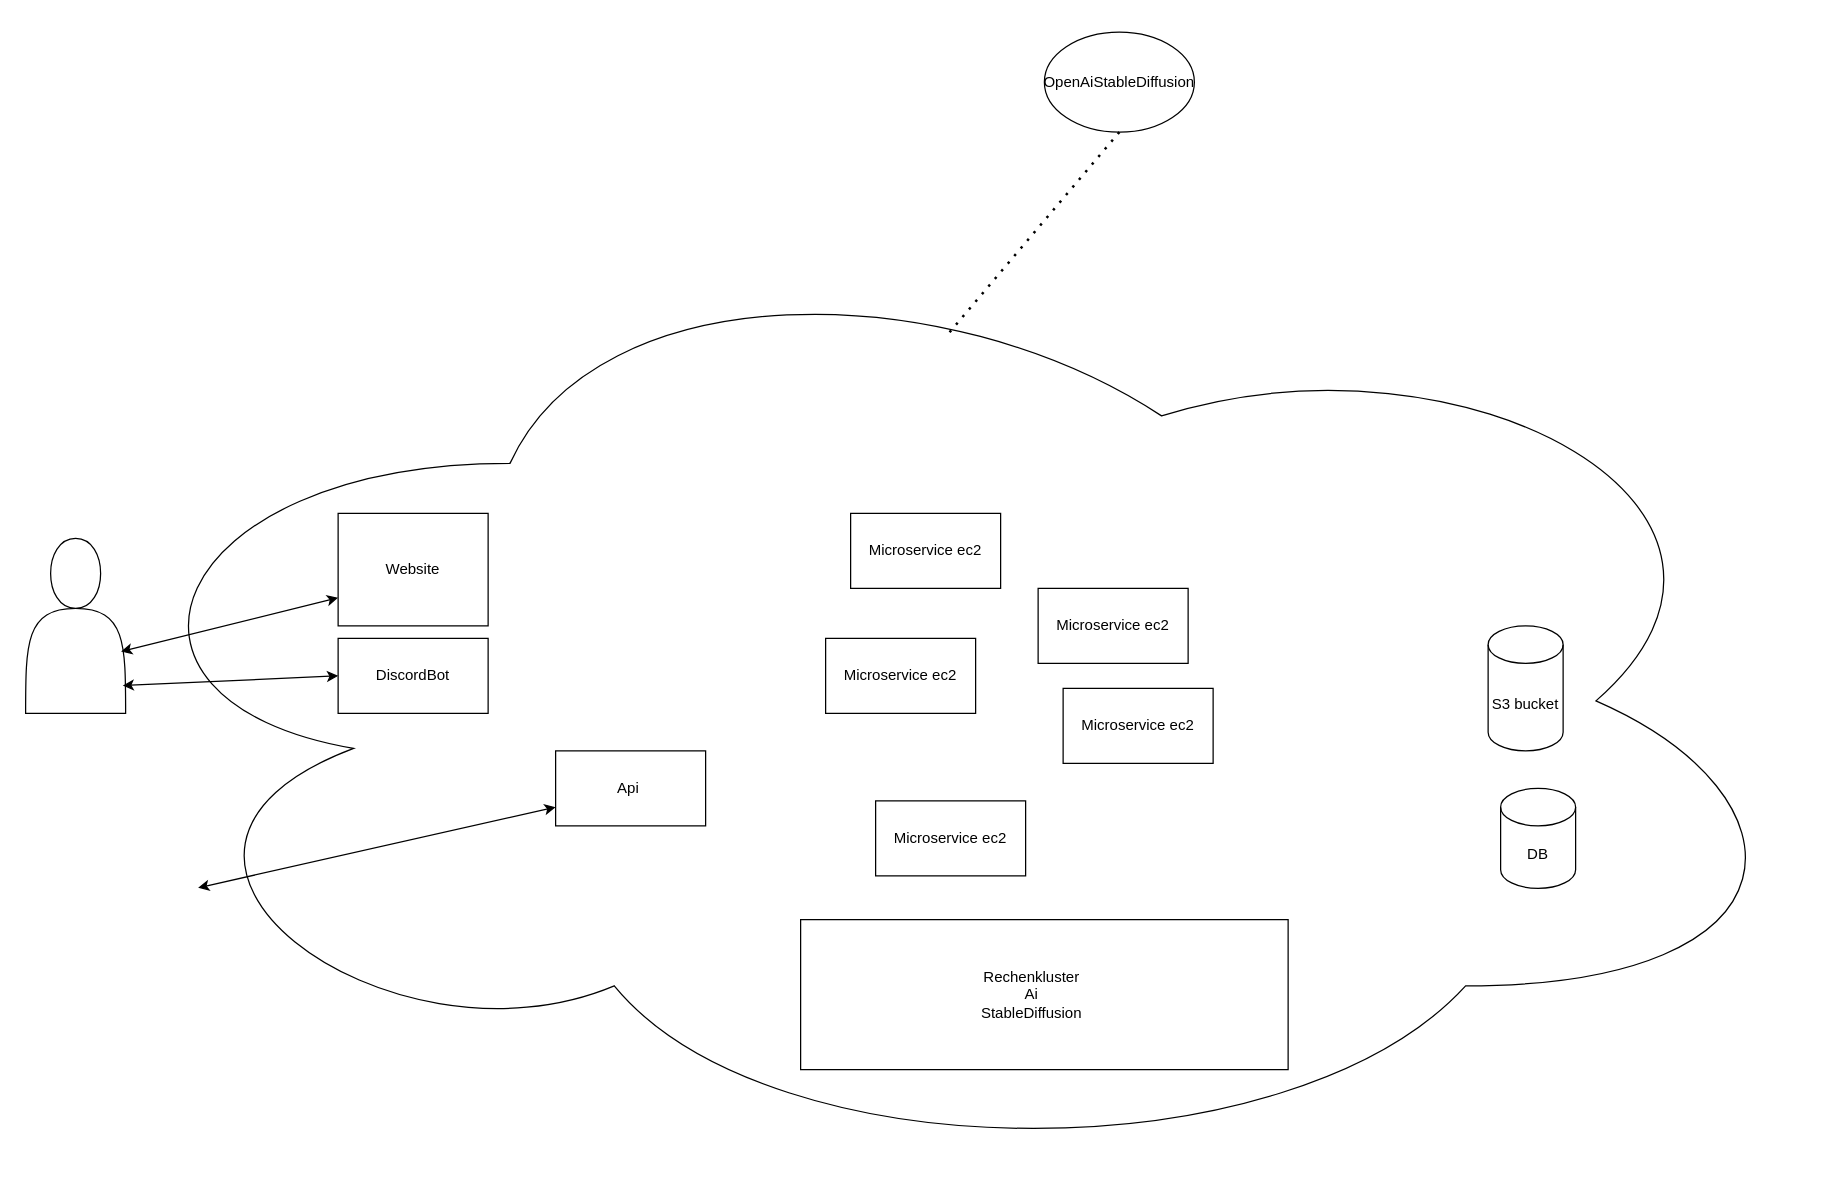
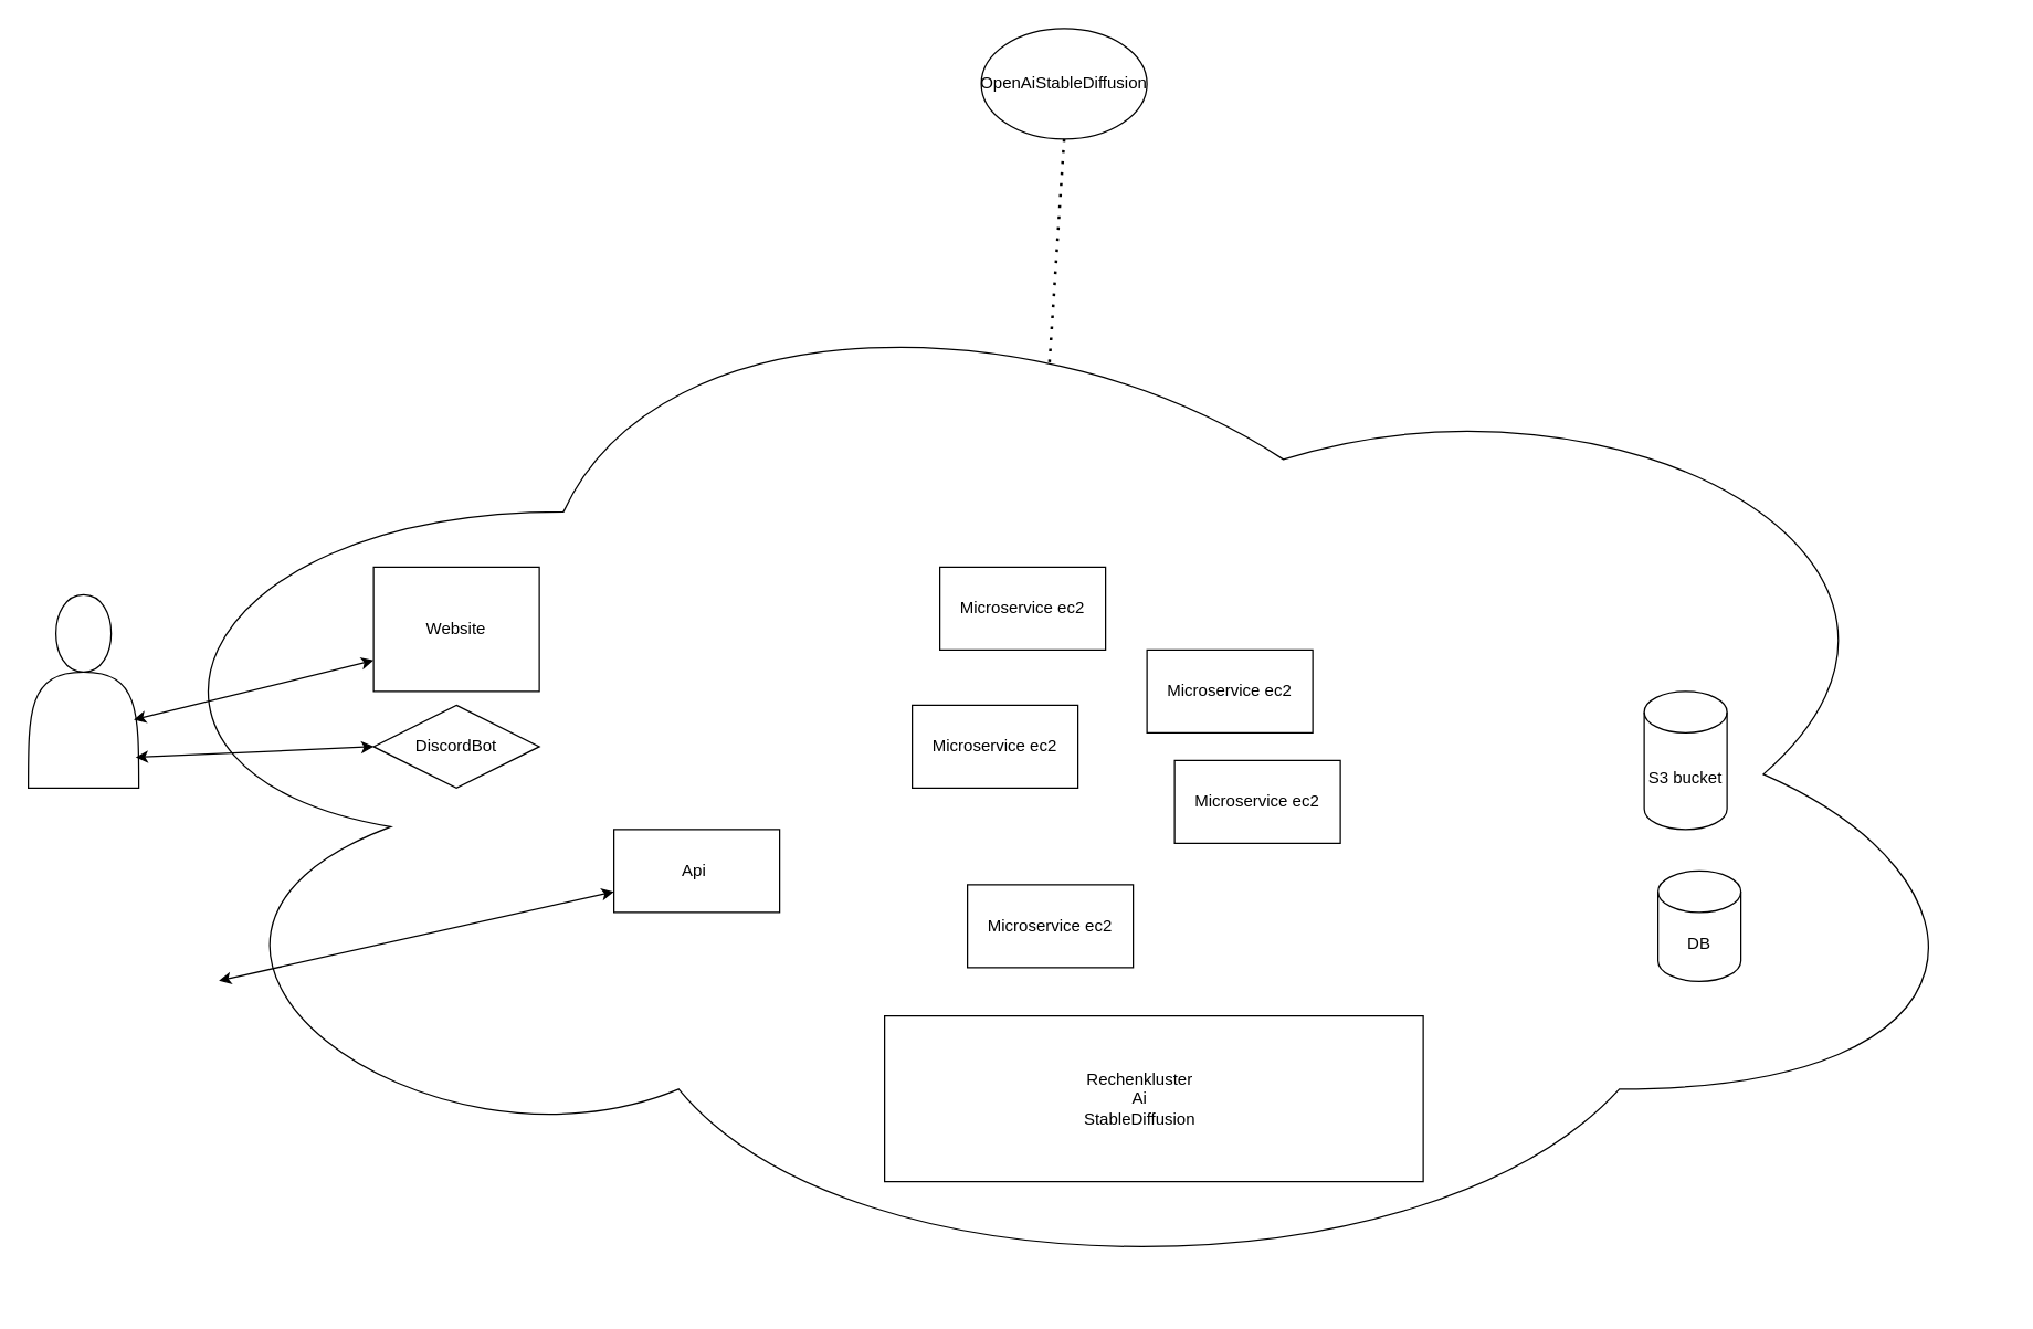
  <mxCell id="0" />
  <mxCell id="1" parent="0" />
  <mxCell id="2" value="" style="ellipse;shape=cloud;whiteSpace=wrap;html=1;" parent="1" vertex="1"><mxGeometry x="60" y="180" width="1390" height="760" as="geometry" /></mxCell>
  <mxCell id="3" value="" style="rounded=0;whiteSpace=wrap;html=1;" parent="1" vertex="1"><mxGeometry x="640" y="735" width="390" height="120" as="geometry" /></mxCell>
  <mxCell id="4" value="Rechenkluster Ai StableDiffusion" style="text;html=1;strokeColor=none;fillColor=none;align=center;verticalAlign=middle;whiteSpace=wrap;rounded=0;" parent="1" vertex="1"><mxGeometry x="780" y="770" width="90" height="50" as="geometry" /></mxCell>
  <mxCell id="5" value="S3 bucket" style="shape=cylinder3;whiteSpace=wrap;html=1;boundedLbl=1;backgroundOutline=1;size=15;" parent="1" vertex="1"><mxGeometry x="1190" y="500" width="60" height="100" as="geometry" /></mxCell>
  <mxCell id="6" value="DB" style="shape=cylinder3;whiteSpace=wrap;html=1;boundedLbl=1;backgroundOutline=1;size=15;" parent="1" vertex="1"><mxGeometry x="1200" y="630" width="60" height="80" as="geometry" /></mxCell>
  <mxCell id="7" value="Microservice ec2" style="rounded=0;whiteSpace=wrap;html=1;" parent="1" vertex="1"><mxGeometry x="660" y="510" width="120" height="60" as="geometry" /></mxCell>
  <mxCell id="8" value="Microservice ec2" style="rounded=0;whiteSpace=wrap;html=1;" parent="1" vertex="1"><mxGeometry x="850" y="550" width="120" height="60" as="geometry" /></mxCell>
  <mxCell id="9" value="Microservice ec2" style="rounded=0;whiteSpace=wrap;html=1;" parent="1" vertex="1"><mxGeometry x="830" y="470" width="120" height="60" as="geometry" /></mxCell>
  <mxCell id="10" value="Microservice ec2" style="rounded=0;whiteSpace=wrap;html=1;" parent="1" vertex="1"><mxGeometry x="700" y="640" width="120" height="60" as="geometry" /></mxCell>
- <mxCell id="11" value="DiscordBot" style="rounded=0;whiteSpace=wrap;html=1;" parent="1" vertex="1"><mxGeometry x="270" y="510" width="120" height="60" as="geometry" /></mxCell>
+ <mxCell id="11" value="DiscordBot" style="rhombus;whiteSpace=wrap;html=1;" parent="1" vertex="1"><mxGeometry x="270" y="510" width="120" height="60" as="geometry" /></mxCell>
  <mxCell id="12" value="Website" style="rounded=0;whiteSpace=wrap;html=1;" parent="1" vertex="1"><mxGeometry x="270" y="410" width="120" height="90" as="geometry" /></mxCell>
  <mxCell id="13" value="Api&amp;nbsp;" style="rounded=0;whiteSpace=wrap;html=1;" parent="1" vertex="1"><mxGeometry x="444" y="600" width="120" height="60" as="geometry" /></mxCell>
  <mxCell id="14" value="" style="shape=actor;whiteSpace=wrap;html=1;" parent="1" vertex="1"><mxGeometry x="20" y="430" width="80" height="140" as="geometry" /></mxCell>
  <mxCell id="15" value="" style="endArrow=classic;startArrow=classic;html=1;rounded=0;exitX=0.954;exitY=0.647;exitDx=0;exitDy=0;exitPerimeter=0;entryX=0;entryY=0.75;entryDx=0;entryDy=0;" parent="1" source="14" target="12" edge="1"><mxGeometry width="50" height="50" relative="1" as="geometry"><mxPoint x="70" y="590" as="sourcePoint" /><mxPoint x="120" y="540" as="targetPoint" /></mxGeometry></mxCell>
  <mxCell id="16" value="" style="endArrow=classic;startArrow=classic;html=1;rounded=0;entryX=0;entryY=0.5;entryDx=0;entryDy=0;exitX=0.971;exitY=0.841;exitDx=0;exitDy=0;exitPerimeter=0;" parent="1" source="14" target="11" edge="1"><mxGeometry width="50" height="50" relative="1" as="geometry"><mxPoint x="50" y="630" as="sourcePoint" /><mxPoint x="100" y="580" as="targetPoint" /></mxGeometry></mxCell>
  <mxCell id="17" value="" style="shape=image;html=1;verticalAlign=top;verticalLabelPosition=bottom;labelBackgroundColor=#ffffff;imageAspect=0;aspect=fixed;image=https://cdn4.iconfinder.com/data/icons/social-media-and-logos-12/32/Logo_reddit_robot-128.png" parent="1" vertex="1"><mxGeometry x="30" y="660" width="128" height="128" as="geometry" /></mxCell>
  <mxCell id="18" value="" style="endArrow=classic;startArrow=classic;html=1;rounded=0;entryX=0;entryY=0.75;entryDx=0;entryDy=0;" parent="1" source="17" target="13" edge="1"><mxGeometry width="50" height="50" relative="1" as="geometry"><mxPoint x="130" y="810" as="sourcePoint" /><mxPoint x="180" y="760" as="targetPoint" /></mxGeometry></mxCell>
- <mxCell id="19" value="OpenAiStableDiffusion" style="ellipse;whiteSpace=wrap;html=1;" parent="1" vertex="1"><mxGeometry x="835" y="25" width="120" height="80" as="geometry" /></mxCell>
+ <mxCell id="19" value="OpenAiStableDiffusion" style="ellipse;whiteSpace=wrap;html=1;" parent="1" vertex="1"><mxGeometry x="710" y="20" width="120" height="80" as="geometry" /></mxCell>
  <mxCell id="20" value="" style="endArrow=none;dashed=1;html=1;dashPattern=1 3;strokeWidth=2;rounded=0;exitX=0.5;exitY=1;exitDx=0;exitDy=0;entryX=0.503;entryY=0.112;entryDx=0;entryDy=0;entryPerimeter=0;" parent="1" source="19" target="2" edge="1"><mxGeometry width="50" height="50" relative="1" as="geometry"><mxPoint x="780" as="sourcePoint" y="260" /><mxPoint x="830" y="210" as="targetPoint" /></mxGeometry></mxCell>
  <mxCell id="21" value="Microservice ec2" style="rounded=0;whiteSpace=wrap;html=1;" parent="1" vertex="1"><mxGeometry x="680" y="410" width="120" height="60" as="geometry" /></mxCell>
